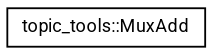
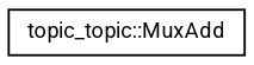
  digraph {
    rankdir=LR
    fontname=Roboto
-   n1 [color=black fillcolor=white fontname=Roboto fontsize=10 height=0.2 label="topic_tools::MuxAdd" shape=record style=filled width=0.4]
+   n1 [color=black fillcolor=white fontname=Roboto fontsize=10 height=0.2 label="topic_topic::MuxAdd" shape=record style=filled width=0.4]
  }
